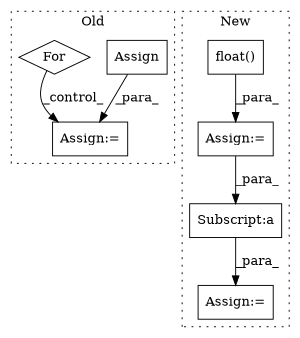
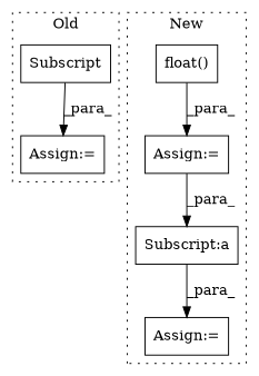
  digraph {
    node [a=68 l=3 shape=box]
-   n1 [a=63 l="21,0" label=Assign s="41924,0"]
+   n1 [a=63 l="21,0" label=Subscript s="41924,0"]
    n2 [label="Assign:=" s=41921]
-   n3 [a=107 l="4,15" label=For s="41835,41865" shape=diamond]
    n4 [a=75 l=42 label="float()" s=40827]
    n5 [label="Assign:=" s=40883]
    n6 [label="Assign:=" s=42598]
    n7 [a=82 label="Subscript:a" s=42604]
    subgraph cluster_1 {
      label=Old
      style=dotted
      n1
      n2
-     n3
    }
    subgraph cluster_2 {
      label=New
      style=dotted
      n4
      n5
      n6
      n7
    }
    n1 -> n2 [label=_para_]
-   n3 -> n2 [label=_control_]
    n4 -> n5 [label=_para_]
    n5 -> n7 [label=_para_]
    n7 -> n6 [label=_para_]
  }
